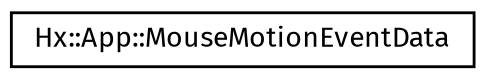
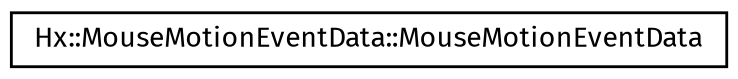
  digraph {
    rankdir=TB
    fontname="Fira Sans"
-   n1 [color=black fillcolor=white fontname="Fira Sans" fontsize=10 height=0.2 label="Hx::App::MouseMotionEventData" shape=record style=filled width=0.4]
+   n1 [color=black fillcolor=white fontname="Fira Sans" fontsize=10 height=0.2 label="Hx::MouseMotionEventData::MouseMotionEventData" shape=record style=filled width=0.4]
  }
